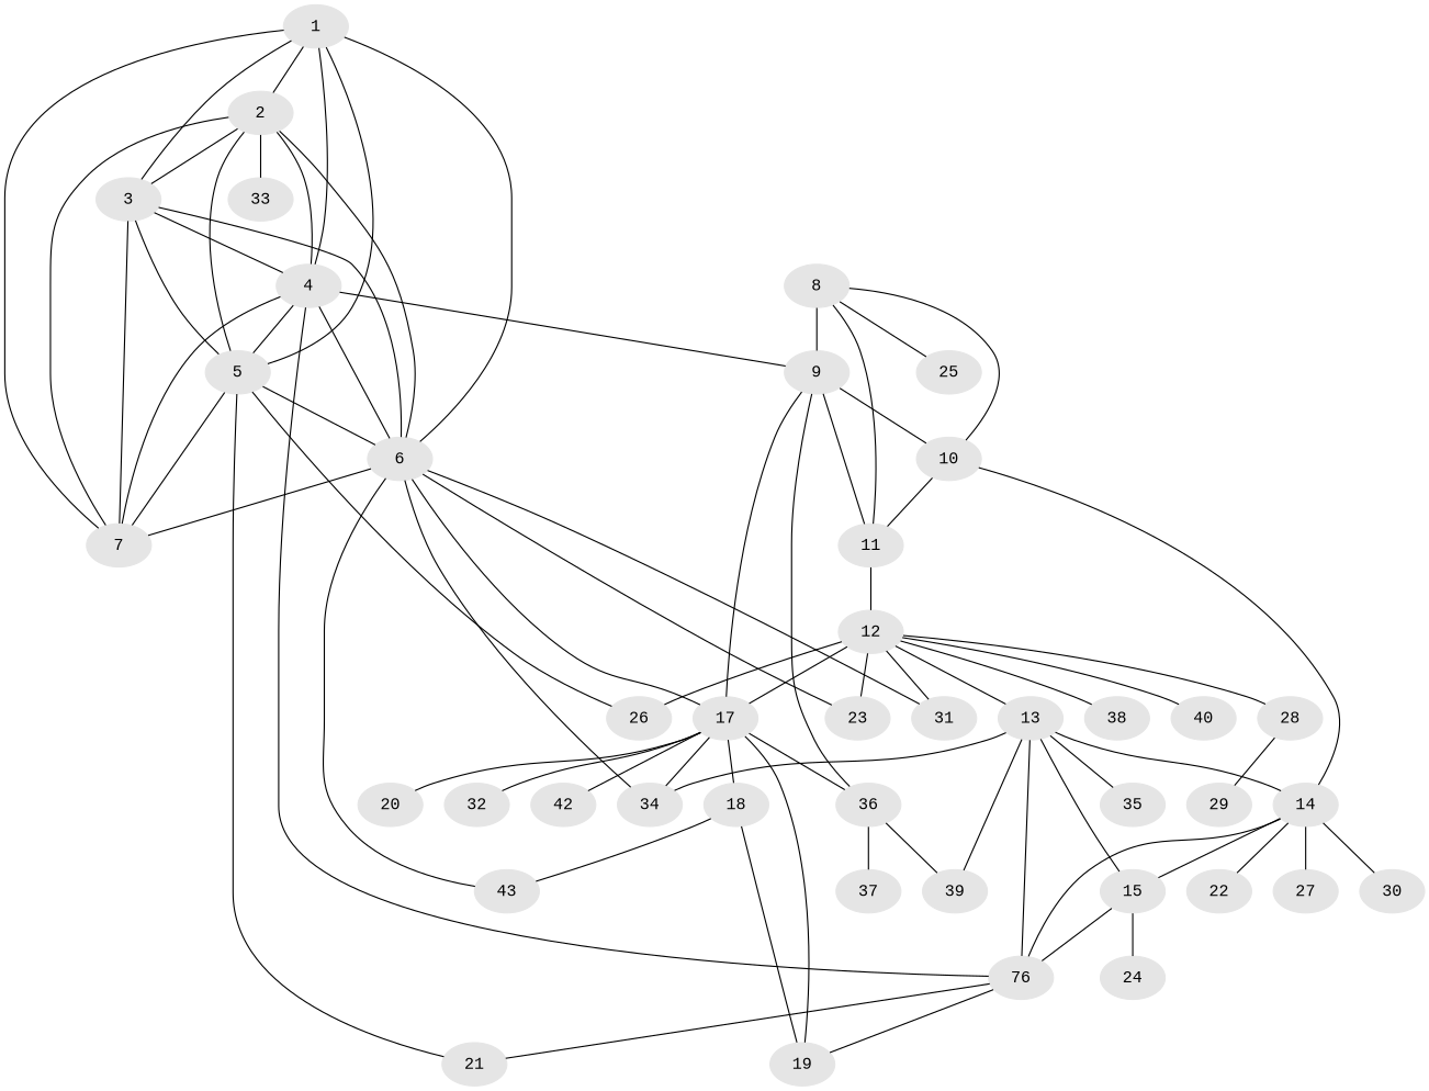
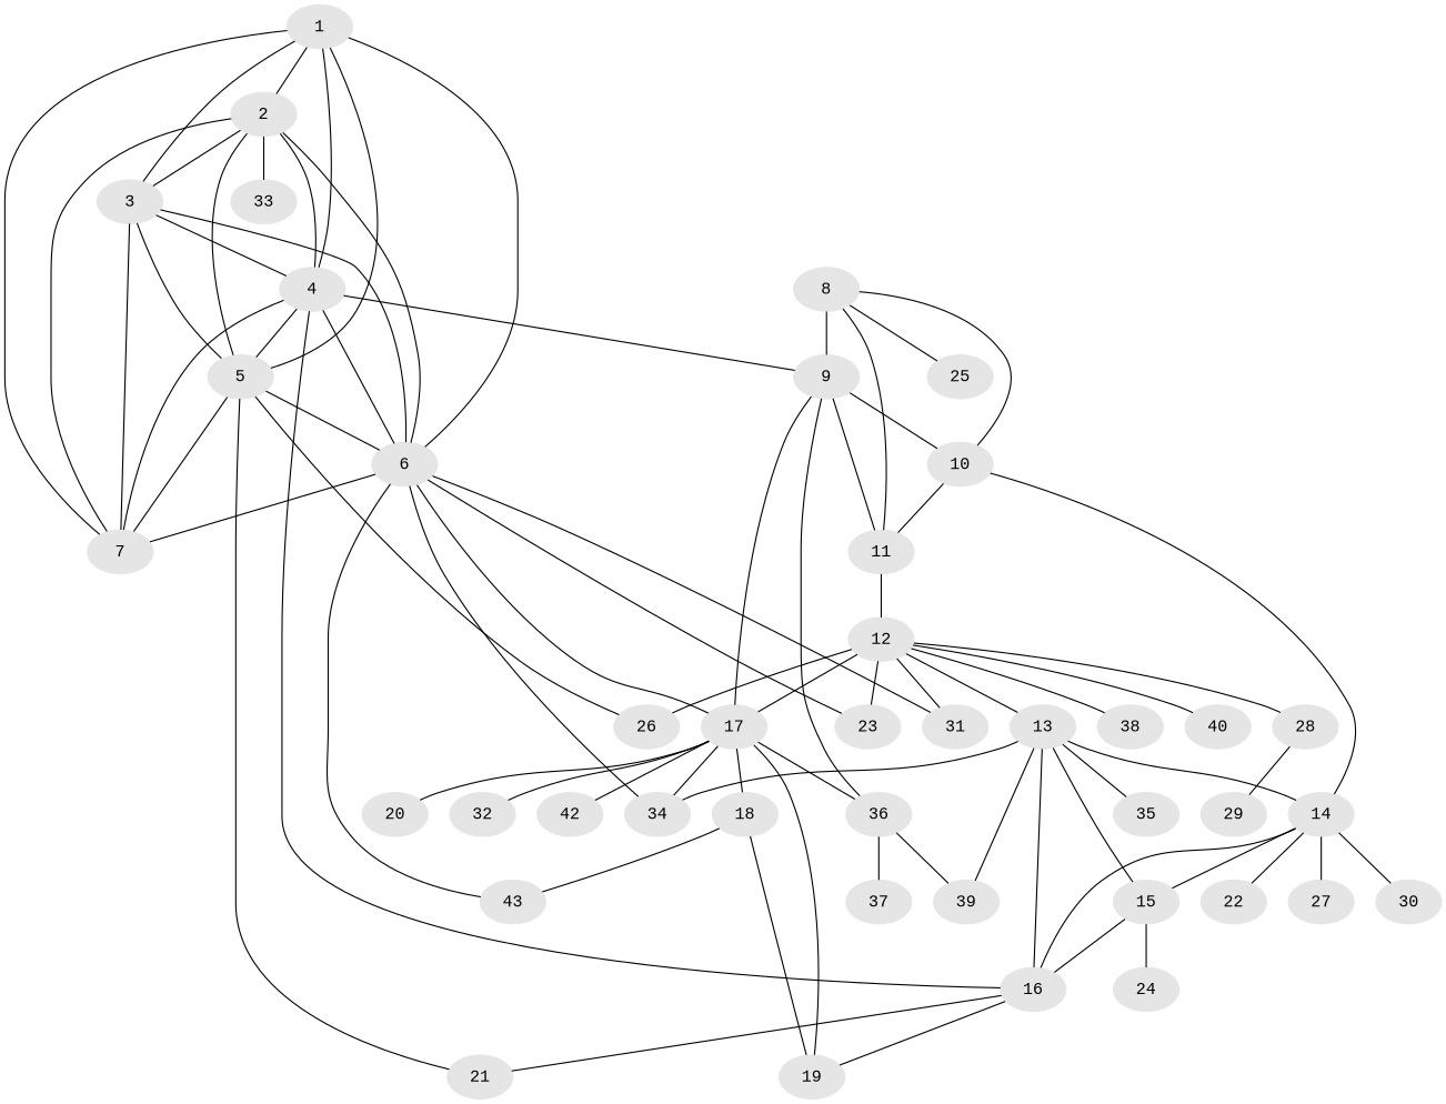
  graph {
    fontname="Liberation Mono"
    node [color=gray90 fontname="Liberation Mono" style=filled]
    edge [fontname="Liberation Mono" weight=1.0]
    1
    2
    3
    4
    5
    6
    7
    33
    9
-   16 [label=76]
+   16
    21
    26
    17
    23
    31
    34
    43
    10
    11
    36
    19
    12
    13
    28
    38
    40
    18
    20
    32
    42
    8
    25
    14
    39
    37
    15
    22
    27
    30
    35
    29
    24
    1 -- 2
    1 -- 3
    1 -- 4
    1 -- 5
    1 -- 6
    1 -- 7
    2 -- 3
    2 -- 4
    2 -- 5
    2 -- 6
    2 -- 7
    2 -- 33
    3 -- 4
    3 -- 5
    3 -- 6
    3 -- 7
    4 -- 5
    4 -- 6
    4 -- 7
    4 -- 9
    4 -- 16
    5 -- 6
    5 -- 7
    5 -- 21
    5 -- 26
    6 -- 7
    6 -- 17
    6 -- 23
    6 -- 31
    6 -- 34
    6 -- 43
    9 -- 17
    9 -- 10 [weight=3.0]
    9 -- 11 [weight=3.0]
    9 -- 36
    16 -- 21
    16 -- 19
    17 -- 34 [weight=2.0]
    17 -- 36
    17 -- 19 [weight=5.0]
    17 -- 18 [weight=5.0]
    17 -- 20 [weight=4.0]
    17 -- 32
    17 -- 42
    10 -- 11
    10 -- 14
    11 -- 12
    36 -- 39
    36 -- 37
    12 -- 26 [weight=2.0]
    12 -- 17
    12 -- 23 [weight=5.0]
    12 -- 31 [weight=2.0]
    12 -- 13
    12 -- 28
    12 -- 38 [weight=2.0]
    12 -- 40 [weight=2.0]
    13 -- 16 [weight=4.0]
    13 -- 34
    13 -- 14 [weight=4.0]
    13 -- 39
    13 -- 15 [weight=4.0]
    13 -- 35
    28 -- 29
    18 -- 43
    18 -- 19
    8 -- 9 [weight=7.0]
    8 -- 10 [weight=2.0]
    8 -- 11 [weight=2.0]
    8 -- 25
    14 -- 16
    14 -- 15
    14 -- 22
    14 -- 27
    14 -- 30
    15 -- 16
    15 -- 24
  }
